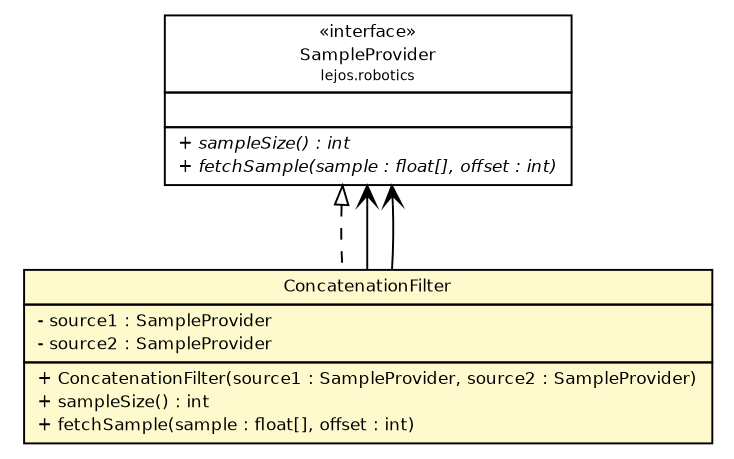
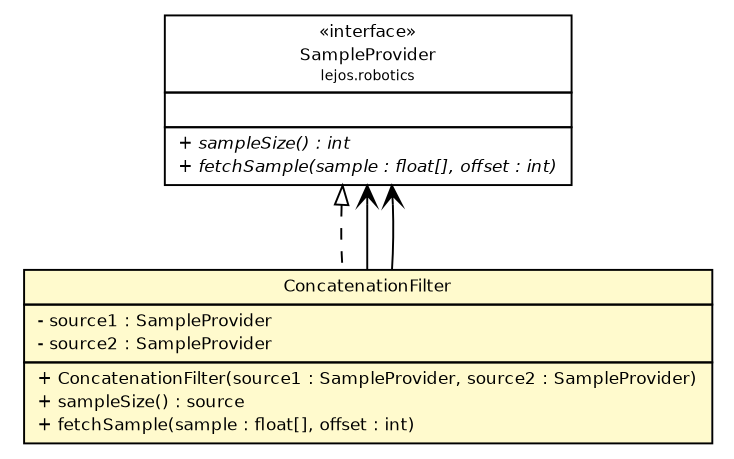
  digraph {
    nodesep=0.25
    ranksep=0.5
    node [fontcolor=black fontname=Helvetica fontsize=9.0 shape=plaintext]
    edge [fontname=Helvetica fontsize=10.0 headport=p labelfontname=Helvetica labelfontsize=10 tailport=p arrowhead=open color=black fontcolor=black]
    n1 [label=<<table title="lejos.robotics.SampleProvider" border="0" cellborder="1" cellspacing="0" cellpadding="2" port="p" href="../SampleProvider.html"> 		<tr><td><table border="0" cellspacing="0" cellpadding="1"> <tr><td align="center" balign="center"> &#171;interface&#187; </td></tr> <tr><td align="center" balign="center"> SampleProvider </td></tr> <tr><td align="center" balign="center"><font point-size="7.0"> lejos.robotics </font></td></tr> 		</table></td></tr> 		<tr><td><table border="0" cellspacing="0" cellpadding="1"> <tr><td align="left" balign="left">  </td></tr> 		</table></td></tr> 		<tr><td><table border="0" cellspacing="0" cellpadding="1"> <tr><td align="left" balign="left"><font face="Helvetica-Oblique" point-size="9.0"> + sampleSize() : int </font></td></tr> <tr><td align="left" balign="left"><font face="Helvetica-Oblique" point-size="9.0"> + fetchSample(sample : float[], offset : int) </font></td></tr> 		</table></td></tr> 		</table>>]
-   n2 [label=<<table title="lejos.robotics.filter.ConcatenationFilter" border="0" cellborder="1" cellspacing="0" cellpadding="2" port="p" bgcolor="lemonChiffon" href="./ConcatenationFilter.html"> 		<tr><td><table border="0" cellspacing="0" cellpadding="1"> <tr><td align="center" balign="center"> ConcatenationFilter </td></tr> 		</table></td></tr> 		<tr><td><table border="0" cellspacing="0" cellpadding="1"> <tr><td align="left" balign="left"> - source1 : SampleProvider </td></tr> <tr><td align="left" balign="left"> - source2 : SampleProvider </td></tr> 		</table></td></tr> 		<tr><td><table border="0" cellspacing="0" cellpadding="1"> <tr><td align="left" balign="left"> + ConcatenationFilter(source1 : SampleProvider, source2 : SampleProvider) </td></tr> <tr><td align="left" balign="left"> + sampleSize() : int </td></tr> <tr><td align="left" balign="left"> + fetchSample(sample : float[], offset : int) </td></tr> 		</table></td></tr> 		</table>>]
+   n2 [label=<<table title="lejos.robotics.filter.ConcatenationFilter" border="0" cellborder="1" cellspacing="0" cellpadding="2" port="p" bgcolor="lemonChiffon" href="./ConcatenationFilter.html"> 		<tr><td><table border="0" cellspacing="0" cellpadding="1"> <tr><td align="center" balign="center"> ConcatenationFilter </td></tr> 		</table></td></tr> 		<tr><td><table border="0" cellspacing="0" cellpadding="1"> <tr><td align="left" balign="left"> - source1 : SampleProvider </td></tr> <tr><td align="left" balign="left"> - source2 : SampleProvider </td></tr> 		</table></td></tr> 		<tr><td><table border="0" cellspacing="0" cellpadding="1"> <tr><td align="left" balign="left"> + ConcatenationFilter(source1 : SampleProvider, source2 : SampleProvider) </td></tr> <tr><td align="left" balign="left"> + sampleSize() : source </td></tr> <tr><td align="left" balign="left"> + fetchSample(sample : float[], offset : int) </td></tr> 		</table></td></tr> 		</table>>]
    n1 -> n2 [arrowtail=empty dir=back fontsize=10 style=dashed arrowhead="" color="" fontcolor=""]
    n2 -> n1
    n2 -> n1
  }
